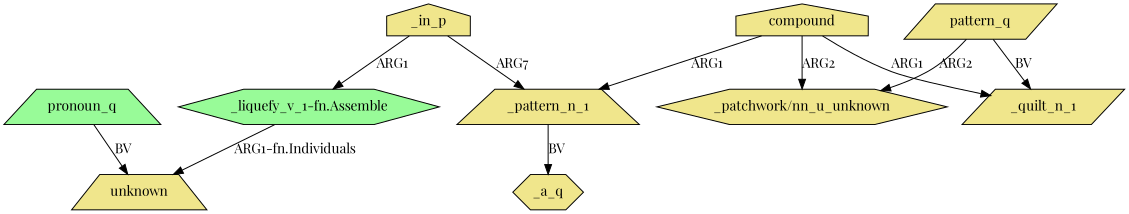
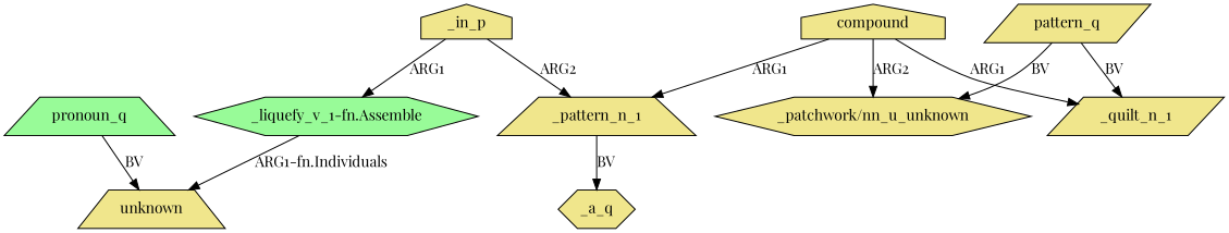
  digraph {
    fontname="Playfair Display"
    node [fillcolor=khaki fontname="Playfair Display" shape=hexagon style=filled]
    edge [fontname="Playfair Display"]
    _in_p [shape=house]
    "_liquefy_v_1-fn.Assemble" [fillcolor=palegreen]
    _pattern_n_1 [shape=trapezium]
    n4 [label=unknown shape=trapezium]
    _a_q
    compound [shape=house]
    "_patchwork/nn_u_unknown"
    _quilt_n_1 [shape=parallelogram]
    n9 [label=pattern_q shape=parallelogram]
    pronoun_q [fillcolor=palegreen shape=trapezium]
    _in_p -> "_liquefy_v_1-fn.Assemble" [label=ARG1]
-   _in_p -> _pattern_n_1 [label=ARG7]
+   _in_p -> _pattern_n_1 [label=ARG2]
    "_liquefy_v_1-fn.Assemble" -> n4 [label="ARG1-fn.Individuals"]
    _pattern_n_1 -> _a_q [label=BV]
    compound -> _pattern_n_1 [label=ARG1]
    compound -> "_patchwork/nn_u_unknown" [label=ARG2]
    compound -> _quilt_n_1 [label=ARG1]
-   n9 -> "_patchwork/nn_u_unknown" [label=ARG2]
+   n9 -> "_patchwork/nn_u_unknown" [label=BV]
    n9 -> _quilt_n_1 [label=BV]
    pronoun_q -> n4 [label=BV]
  }
